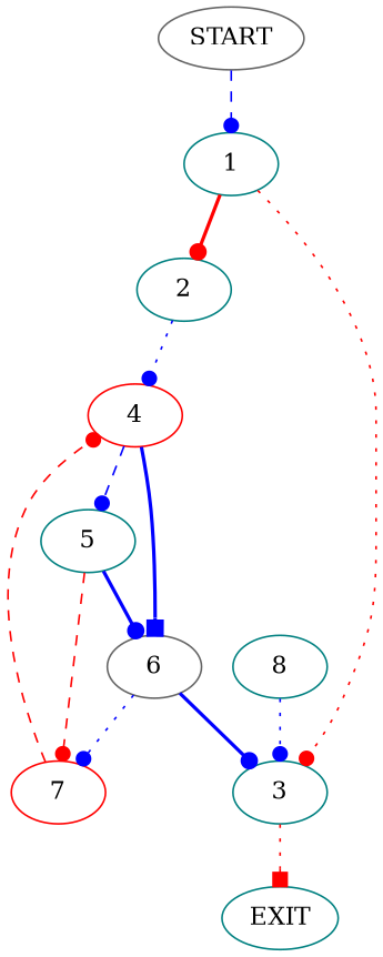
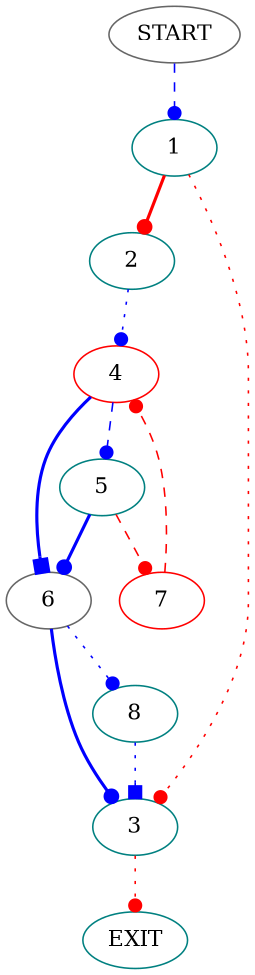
  digraph {
    node [color=teal]
    edge [arrowhead=dot color=blue style=dotted]
    n1 [color=gray40 label=START]
    1
    2
    3
    n5 [label=EXIT]
    4 [color=red]
    5
    6 [color=gray40]
    7 [color=red]
    8
    n1 -> 1 [style=dashed]
    1 -> 2 [color=red style=bold]
    1 -> 3 [color=red]
    2 -> 4
-   3 -> n5 [arrowhead=box color=red]
+   3 -> n5 [color=red]
    4 -> 5 [style=dashed]
    4 -> 6 [arrowhead=box style=bold]
    5 -> 6 [style=bold]
    5 -> 7 [color=red style=dashed]
    6 -> 3 [style=bold]
-   6 -> 7
+   6 -> 8
    7 -> 4 [color=red style=dashed]
-   8 -> 3
+   8 -> 3 [arrowhead=box]
  }
